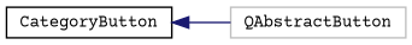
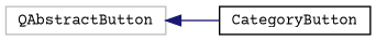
  digraph {
    rankdir=LR
    fontname="Courier Prime"
    node [fillcolor=white fontname="Courier Prime" fontsize=10 shape=record style=filled]
    n1 [color=grey75 height=0.2 label=QAbstractButton width=0.4]
    n2 [color=black height=0.2 label=CategoryButton width=0.4]
-   n2 -> n1 [color=midnightblue dir=back fontname="Courier Prime" fontsize=10 labelfontname=Helvetica labelfontsize=10 style=solid]
+   n1 -> n2 [color=midnightblue dir=back fontname="Courier Prime" fontsize=10 labelfontname=Helvetica labelfontsize=10 style=solid]
  }
